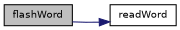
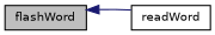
  digraph {
    rankdir=LR
    node [color=black fontname=Helvetica fontsize=10 shape=record style=filled]
    n1 [fillcolor=grey75 fontcolor=black height=0.2 label=flashWord width=0.4]
    n2 [fillcolor=white height=0.2 label=readWord width=0.4]
-   n1 -> n2 [color=midnightblue fontname=Helvetica fontsize=10 labelfontname=Helvetica labelfontsize=10 style=solid]
+   n2 -> n1 [color=midnightblue fontname=Helvetica fontsize=10 labelfontname=Helvetica labelfontsize=10 style=solid]
  }
